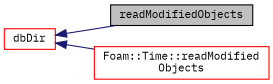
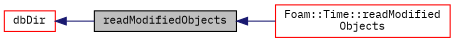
  digraph {
    fontname="IBM Plex Mono"
    rankdir=LR
    node [color=red fontname="IBM Plex Mono" fontsize=10 shape=record]
    edge [color=midnightblue dir=back fontname="IBM Plex Mono" fontsize=10 labelfontname=FreeSans labelfontsize=10 style=solid]
    n1 [color=black fillcolor=grey75 fontcolor=black height=0.2 label=readModifiedObjects style=filled width=0.4]
    n2 [height=0.2 label="Foam::Time::readModified\lObjects" width=0.4]
    n3 [height=0.2 label=dbDir width=0.4]
-   n3 -> n2
+   n1 -> n2
    n3 -> n1
  }
